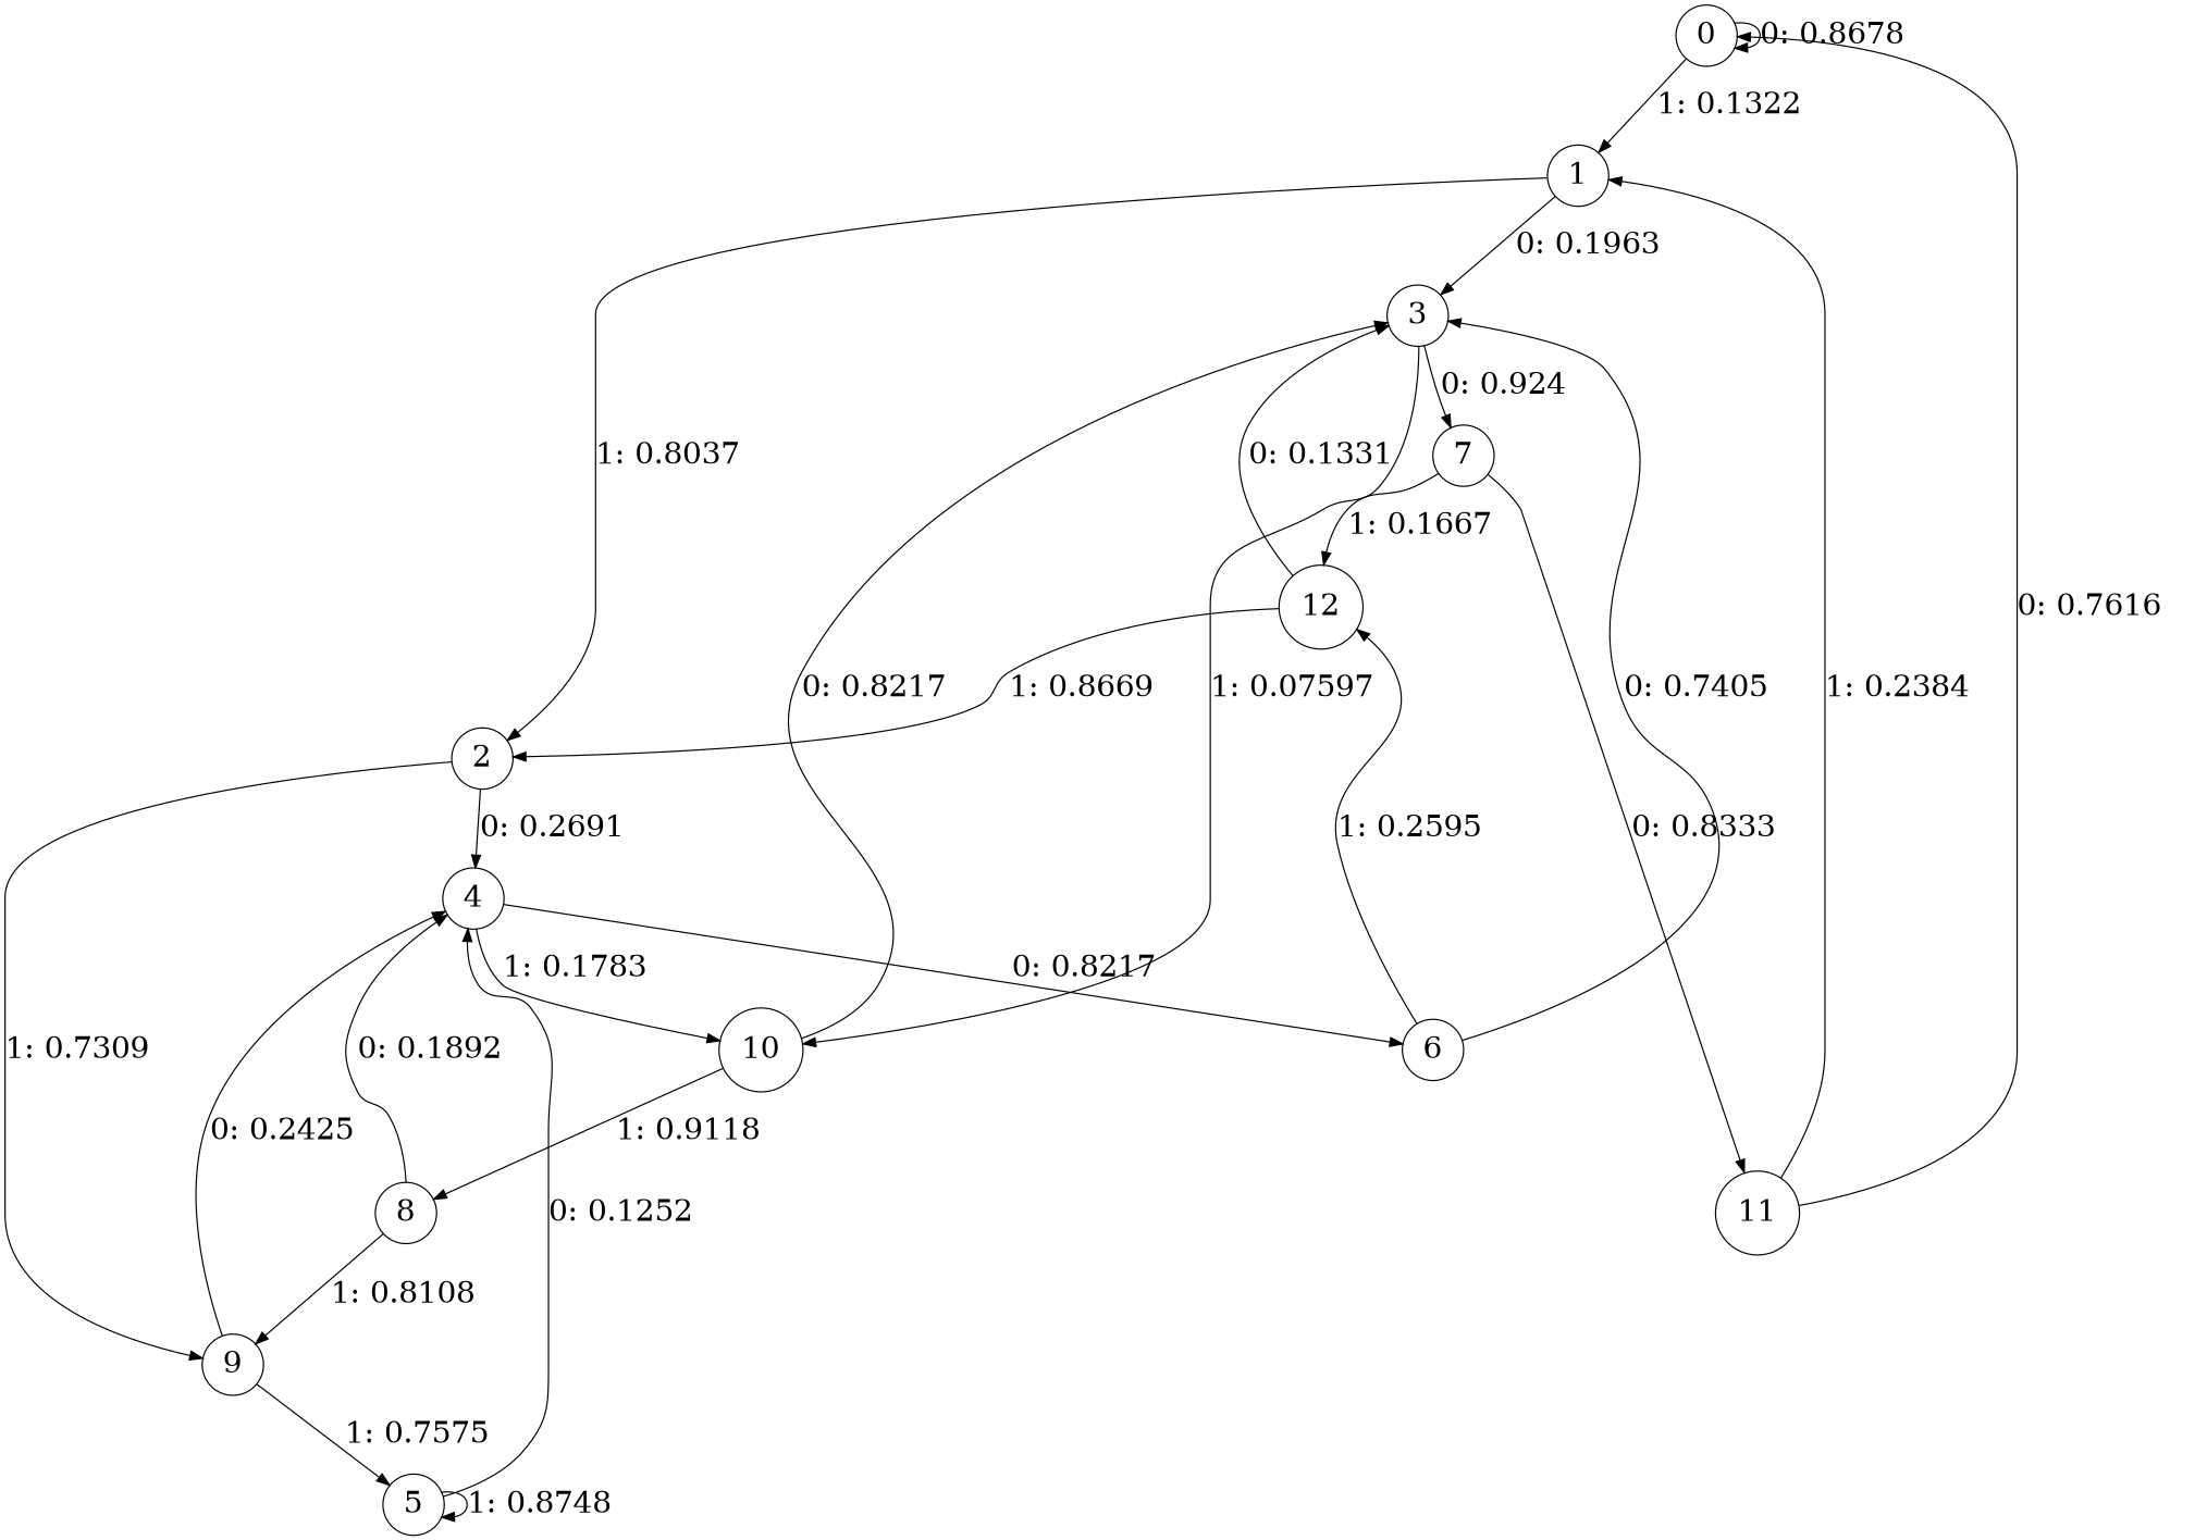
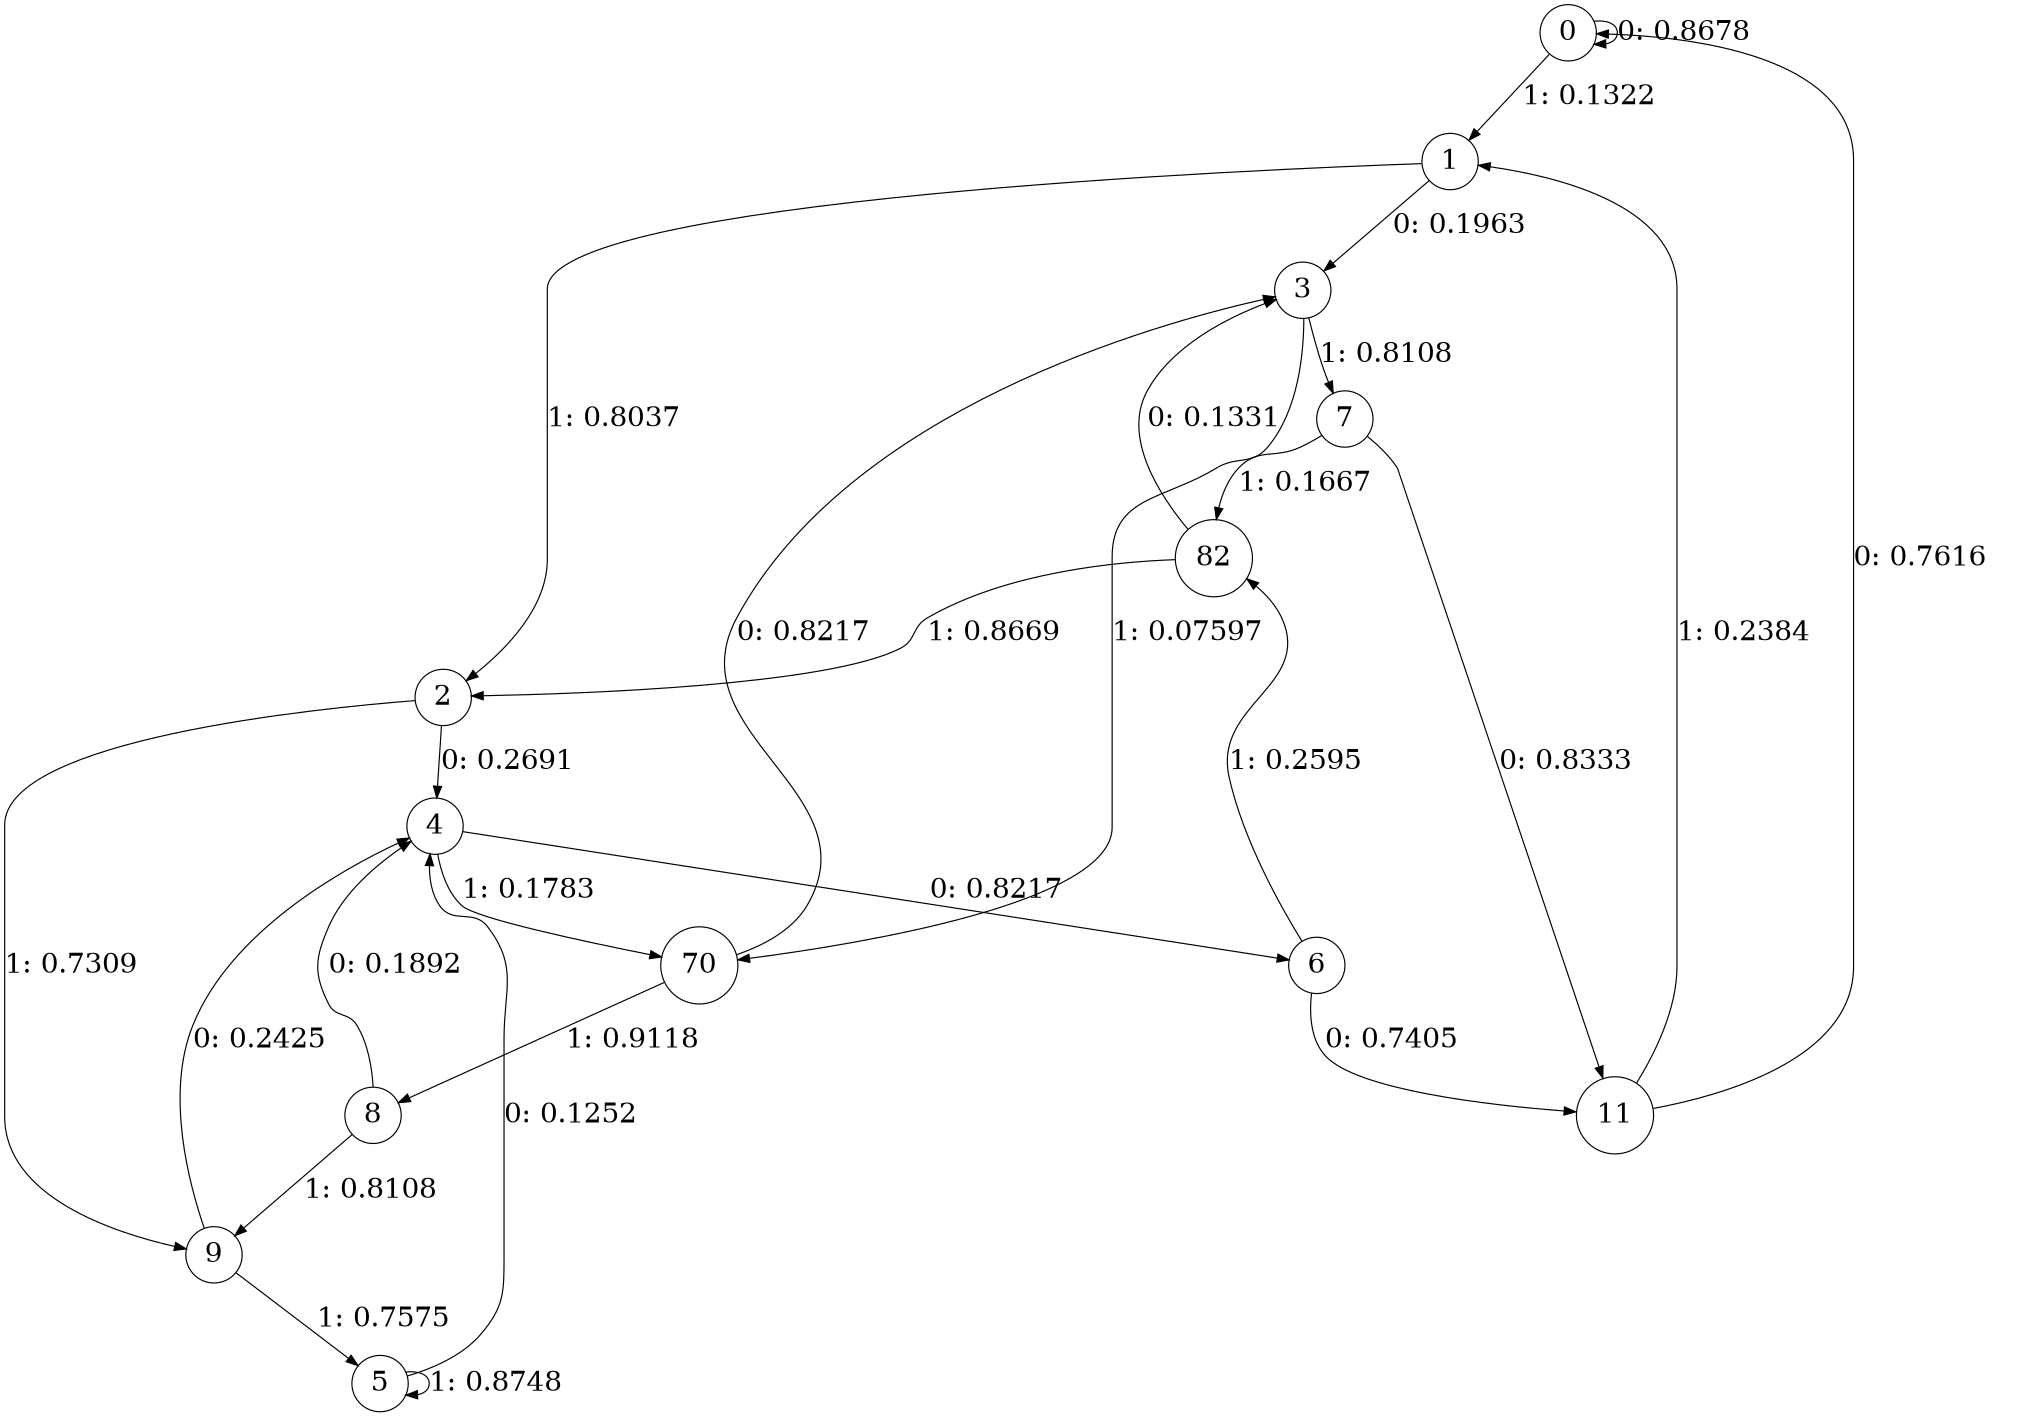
  digraph {
    node [fontsize=24 shape=circle]
    edge [fontsize=24]
    0
    1
    3
    2
    7
-   10
+   10 [label=70]
    4
    9
    11
-   12
+   12 [label=82]
    8
    6
    5
    0 -> 0 [label="0: 0.8678   "]
    0 -> 1 [label="1: 0.1322   "]
    1 -> 3 [label="0: 0.1963   "]
    1 -> 2 [label="1: 0.8037   "]
-   3 -> 7 [label="0: 0.924    "]
+   3 -> 7 [label="1: 0.8108   "]
    3 -> 10 [label="1: 0.07597  "]
    2 -> 4 [label="0: 0.2691   "]
    2 -> 9 [label="1: 0.7309   "]
    7 -> 11 [label="0: 0.8333   "]
    7 -> 12 [label="1: 0.1667   "]
    10 -> 3 [label="0: 0.8217   "]
    10 -> 8 [label="1: 0.9118   "]
    4 -> 10 [label="1: 0.1783   "]
    4 -> 6 [label="0: 0.8217   "]
    9 -> 4 [label="0: 0.2425   "]
    9 -> 5 [label="1: 0.7575   "]
    11 -> 0 [label="0: 0.7616   "]
    11 -> 1 [label="1: 0.2384   "]
    12 -> 3 [label="0: 0.1331   "]
    12 -> 2 [label="1: 0.8669   "]
    8 -> 4 [label="0: 0.1892   "]
    8 -> 9 [label="1: 0.8108   "]
-   6 -> 3 [label="0: 0.7405   "]
+   6 -> 11 [label="0: 0.7405   "]
    6 -> 12 [label="1: 0.2595   "]
    5 -> 4 [label="0: 0.1252   "]
    5 -> 5 [label="1: 0.8748   "]
  }
